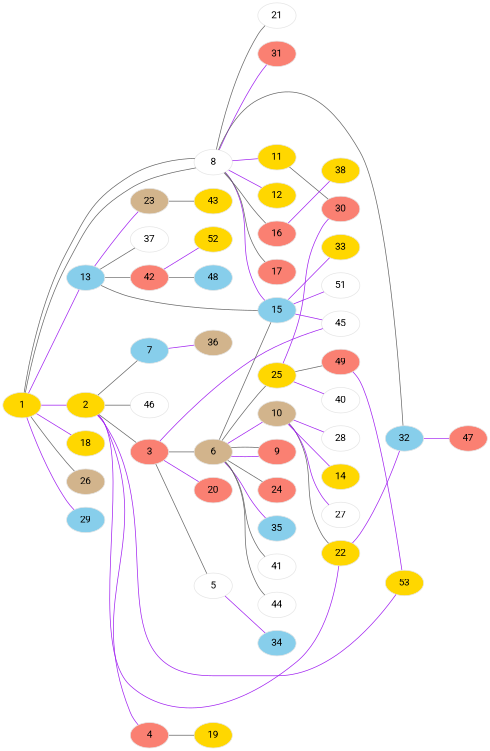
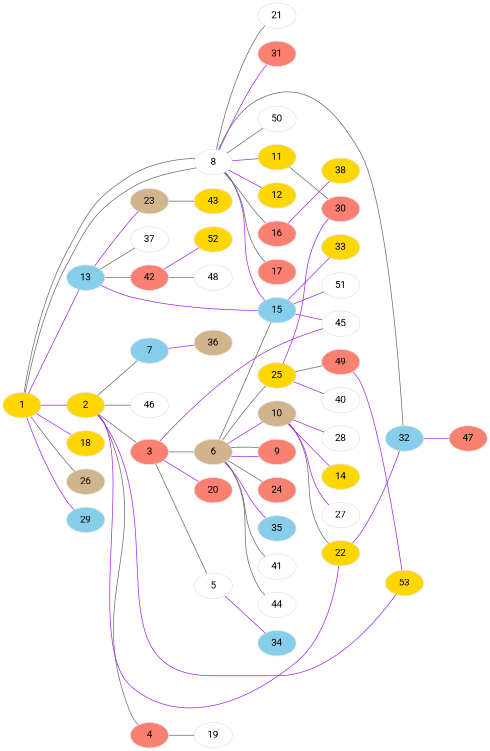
  graph {
    fontname=Roboto
    rankdir=LR
    node [color=gray90 fillcolor=gold fontname=Roboto style=filled]
    edge [color=purple fontname=Roboto]
    1
    2
    8 [fillcolor=white]
    13 [fillcolor=skyblue]
    18
    26 [fillcolor=tan]
    29 [fillcolor=skyblue]
    3 [fillcolor=salmon]
    4 [fillcolor=salmon]
    7 [fillcolor=skyblue]
    22
    46 [fillcolor=white]
    53
    15 [fillcolor=skyblue]
    11
    12
    16 [fillcolor=salmon]
    17 [fillcolor=salmon]
    21 [fillcolor=white]
    31 [fillcolor=salmon]
    32 [fillcolor=skyblue]
+   50 [fillcolor=white]
    23 [fillcolor=tan]
    37 [fillcolor=white]
    42 [fillcolor=salmon]
    5 [fillcolor=white]
    6 [fillcolor=tan]
    20 [fillcolor=salmon]
    45 [fillcolor=white]
-   19
+   19 [fillcolor=white]
    36 [fillcolor=tan]
    34 [fillcolor=skyblue]
    9 [fillcolor=salmon]
    10 [fillcolor=tan]
    24 [fillcolor=salmon]
    25
    35 [fillcolor=skyblue]
    41 [fillcolor=white]
    44 [fillcolor=white]
    14
    27 [fillcolor=white]
    28 [fillcolor=white]
    33
    51 [fillcolor=white]
    30 [fillcolor=salmon]
    40 [fillcolor=white]
    49 [fillcolor=salmon]
    38
    47 [fillcolor=salmon]
    43
-   48 [fillcolor=skyblue]
+   48 [fillcolor=white]
    52
    1 -- 2
    1 -- 8 [color=gray40]
    1 -- 8 [color=gray40]
    1 -- 13
    1 -- 18
    1 -- 26 [color=gray40]
    1 -- 29
    2 -- 3 [color=gray40]
-   2 -- 4
+   2 -- 4 [color=gray40]
    2 -- 7 [color=gray40]
    2 -- 22
    2 -- 46 [color=gray40]
    2 -- 53
    8 -- 15
    8 -- 11
    8 -- 12
    8 -- 16 [color=gray40]
    8 -- 17 [color=gray40]
    8 -- 21 [color=gray40]
    8 -- 31
    8 -- 32 [color=gray40]
-   13 -- 15 [color=gray40]
+   8 -- 50 [color=gray40]
+   13 -- 15
    13 -- 23
    13 -- 37 [color=gray40]
    13 -- 42 [color=gray40]
    3 -- 5 [color=gray40]
    3 -- 6 [color=gray40]
    3 -- 20
    3 -- 45
    4 -- 19 [color=gray40]
    7 -- 36
    22 -- 32
    15 -- 45
    15 -- 33
    15 -- 51
    11 -- 30 [color=gray40]
    16 -- 38
    32 -- 47
    23 -- 43 [color=gray40]
    42 -- 48 [color=gray40]
    42 -- 52
    5 -- 34
    6 -- 15 [color=gray40]
    6 -- 9
    6 -- 9 [color=gray40]
    6 -- 10
    6 -- 24 [color=gray40]
    6 -- 25 [color=gray40]
    6 -- 35
    6 -- 41 [color=gray40]
    6 -- 44 [color=gray40]
    10 -- 22 [color=gray40]
    10 -- 14
    10 -- 27
    10 -- 28
    25 -- 30
    25 -- 40
    25 -- 49 [color=gray40]
    49 -- 53
  }
